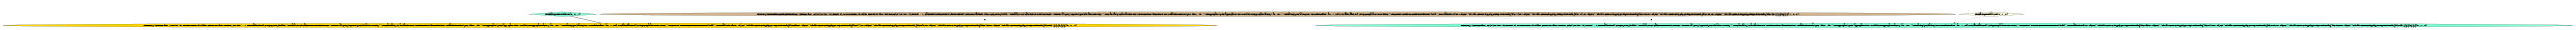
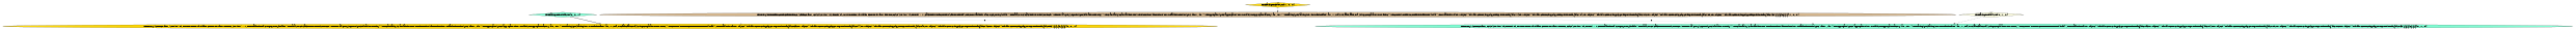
  digraph {
    node [fillcolor=gold shape=diamond style=filled]
    edge [style=dashed arrowhead=normal]
+   n1 [label="testHavingOnFloatSum['1', '0', '0']"]
    n2 [fillcolor=tan label="testQuery(PLANNER_CONFIG_FALLBACK,\"SELECT dim1, CAST(SUM(m1) AS FLOAT) AS m1_sum FROM druid.foo GROUP BY dim1 HAVING CAST(SUM(m1) AS FLOAT) > 1\",CalciteTests.REGULAR_USER_AUTH_RESULT,ImmutableList.of(GroupByQuery.builder().setDataSource(CalciteTests.DATASOURCE1).setInterval(querySegmentSpec(Filtration.eternity())).setGranularity(Granularities.ALL).setDimensions(dimensions(new DefaultDimensionSpec(\"dim1\",\"d0\"))).setAggregatorSpecs(aggregators(new DoubleSumAggregatorFactory(\"a0\",\"m1\"))).setHavingSpec(having(new BoundDimFilter(\"a0\",\"1\",null,true,false,false,null,StringComparators.NUMERIC))).setContext(QUERY_CONTEXT_DEFAULT).build()),ImmutableList.of(new Object((((edu.fdu.CPPDG.tinypdg.pe.ExpressionInfo@9b277f,new Object((((edu.fdu.CPPDG.tinypdg.pe.ExpressionInfo@9b2784,new Object((((edu.fdu.CPPDG.tinypdg.pe.ExpressionInfo@9b2789,new Object((((edu.fdu.CPPDG.tinypdg.pe.ExpressionInfo@9b278e,new Object((((edu.fdu.CPPDG.tinypdg.pe.ExpressionInfo@9b2793))@@@3@@@['1', '0', '0']" shape=ellipse]
    n3 [label="testQuery(\"SELECT dim1, SUM(m1) AS m1_sum FROM druid.foo GROUP BY dim1 HAVING SUM(m1) > 1\",ImmutableList.of(GroupByQuery.builder().setDataSource(CalciteTests.DATASOURCE1).setInterval(querySegmentSpec(Filtration.eternity())).setGranularity(Granularities.ALL).setDimensions(dimensions(new DefaultDimensionSpec(\"dim1\",\"d0\"))).setAggregatorSpecs(aggregators(new DoubleSumAggregatorFactory(\"a0\",\"m1\"))).setHavingSpec(having(new BoundDimFilter(\"a0\",\"1\",null,true,false,false,null,StringComparators.NUMERIC))).setContext(QUERY_CONTEXT_DEFAULT).build()),ImmutableList.of(new Object((((edu.fdu.CPPDG.tinypdg.pe.ExpressionInfo@9b283f,new Object((((edu.fdu.CPPDG.tinypdg.pe.ExpressionInfo@9b2844,new Object((((edu.fdu.CPPDG.tinypdg.pe.ExpressionInfo@9b2849,new Object((((edu.fdu.CPPDG.tinypdg.pe.ExpressionInfo@9b284e,new Object((((edu.fdu.CPPDG.tinypdg.pe.ExpressionInfo@9b2853))@@@3@@@['0', '0', '1']" shape=ellipse]
    n4 [fillcolor=aquamarine label="testQuery(\"SELECT dim1, CAST(SUM(m1) AS FLOAT) AS m1_sum FROM druid.foo GROUP BY dim1 HAVING CAST(SUM(m1) AS FLOAT) > 1\",ImmutableList.of(GroupByQuery.builder().setDataSource(CalciteTests.DATASOURCE1).setInterval(querySegmentSpec(Filtration.eternity())).setGranularity(Granularities.ALL).setDimensions(dimensions(new DefaultDimensionSpec(\"dim1\",\"d0\"))).setAggregatorSpecs(aggregators(new DoubleSumAggregatorFactory(\"a0\",\"m1\"))).setHavingSpec(having(new BoundDimFilter(\"a0\",\"1\",null,true,false,false,null,StringComparators.NUMERIC))).setContext(QUERY_CONTEXT_DEFAULT).build()),ImmutableList.of(new Object((((edu.fdu.CPPDG.tinypdg.pe.ExpressionInfo@9b27df,new Object((((edu.fdu.CPPDG.tinypdg.pe.ExpressionInfo@9b27e4,new Object((((edu.fdu.CPPDG.tinypdg.pe.ExpressionInfo@9b27e9,new Object((((edu.fdu.CPPDG.tinypdg.pe.ExpressionInfo@9b27ee,new Object((((edu.fdu.CPPDG.tinypdg.pe.ExpressionInfo@9b27f3))@@@3@@@['0', '1', '0']" shape=ellipse]
    n5 [fillcolor=lightyellow label="testHavingOnFloatSum['0', '1', '0']"]
    n6 [fillcolor=aquamarine label="testHavingOnDoubleSum['0', '0', '1']"]
+   n1 -> n2
    n2 -> n3 [label=0 style=dotted arrowhead=odot]
    n2 -> n4 [label=0 style=dotted arrowhead=vee]
    n5 -> n4
    n6 -> n3 [style=bold arrowhead=odot]
  }
